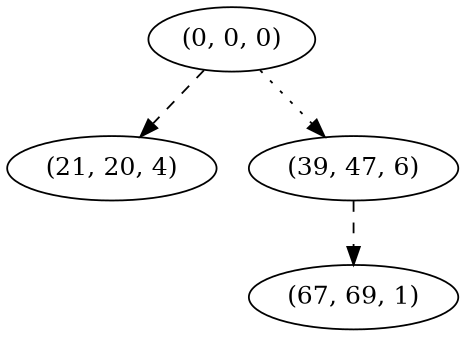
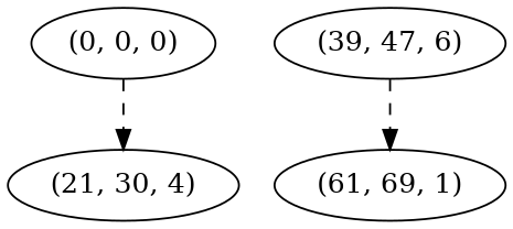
  digraph {
    edge [style=dashed]
    "(0, 0, 0)"
-   "(21, 30, 4)" [label="(21, 20, 4)"]
+   "(21, 30, 4)"
    "(39, 47, 6)"
-   "(61, 69, 1)" [label="(67, 69, 1)"]
+   "(61, 69, 1)"
    "(0, 0, 0)" -> "(21, 30, 4)"
-   "(0, 0, 0)" -> "(39, 47, 6)" [style=dotted]
    "(39, 47, 6)" -> "(61, 69, 1)"
  }
